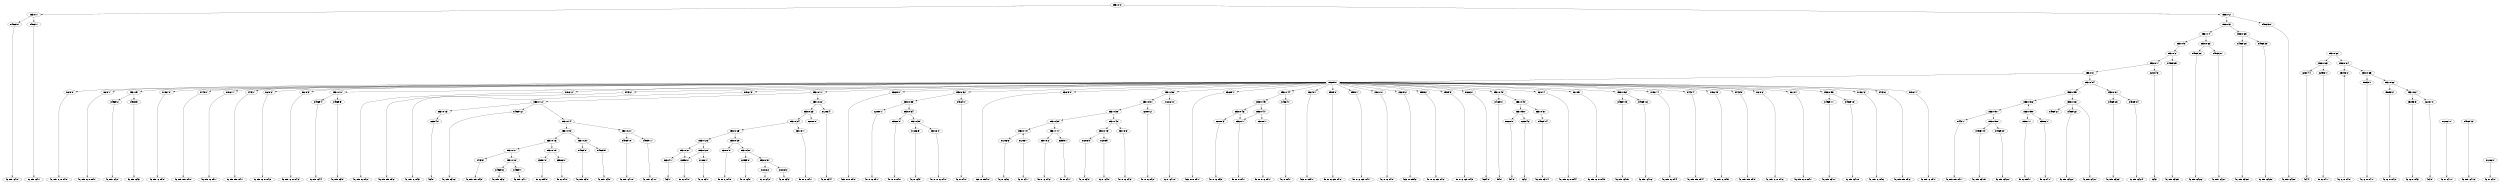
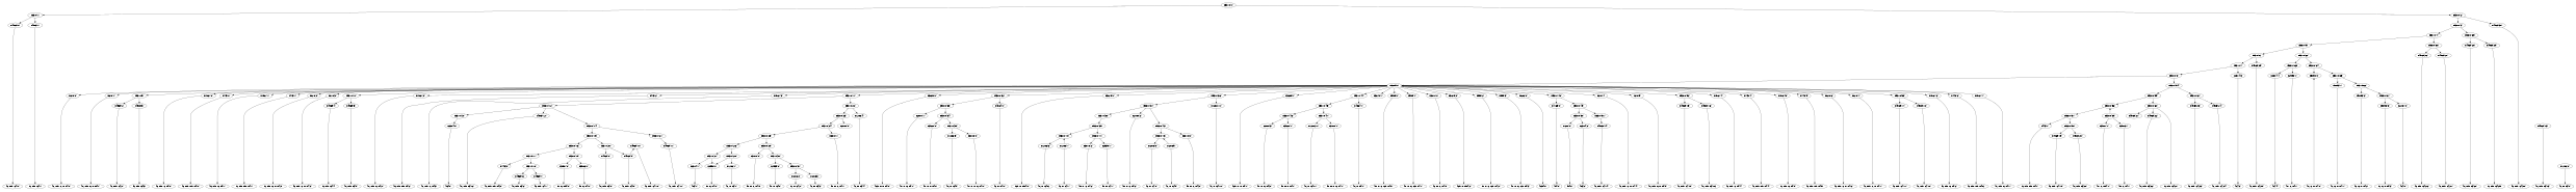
  digraph {
    "L5310(0)"
    "L5310(1)"
    "L5310(2)"
    "L4969(0)"
    "L4969(1)"
    "L5310(3)"
    "L4969(30)"
    "L5310(4)"
    "L5310(69)"
    "L5310(5)"
    "L5310(68)"
    "L4969(28)"
    "L4969(29)"
    "L5310(6)"
    "L5310(62)"
    "L4969(26)"
    "L4969(27)"
    "L5310(7)"
    "L4969(25)"
    "L5310(63)"
    "L5310(64)"
    "L5310(8)"
    "L2304(3)"
    "L2304(4)"
    "L2998(1)"
    "L5093(0)"
    "L5310(65)"
    "L5285(0)"
    "L5310(54)"
    "L5093(1)"
    "L5310(66)"
    "L678(0)"
    "L678(1)"
    "L5310(9)"
    "L1967(0)"
    "L443(0)"
    "L1967(1)"
    "L443(1)"
    "L678(2)"
    "L678(3)"
    "L5310(10)"
    "L1967(2)"
    "L443(2)"
    "L1967(3)"
    "L5310(11)"
    "L3689(0)"
    "L5310(32)"
    "L3679(0)"
    "L5310(36)"
    "L3689(1)"
    "L5310(44)"
    "L3679(1)"
    "L999(0)"
    "L999(1)"
    "L3010(0)"
    "L3679(2)"
    "L999(2)"
    "L999(3)"
    "L-686(0)"
    "L5310(48)"
    "L678(4)"
    "L678(5)"
    "L5310(52)"
    "L1967(4)"
    "L443(4)"
    "L1967(5)"
    "L443(5)"
    "L678(6)"
    "L678(7)"
    "L5310(53)"
    "L1967(6)"
    "L443(6)"
    "L1967(7)"
    "L5310(55)"
    "L5310(61)"
    "L5093(2)"
    "L5310(67)"
    "L4969(2)"
    "L4969(3)"
    "L4969(4)"
    "L4969(5)"
    "L5310(12)"
    "L5310(22)"
    "L5310(33)"
    "L4364(0)"
    "L5310(37)"
    "L1286(10)"
    "L5310(45)"
    "L4364(1)"
    "L4165(0)"
    "L5310(49)"
    "L4969(15)"
    "L4969(16)"
    "L4969(17)"
    "L4969(18)"
    "L5310(56)"
    "L5310(60)"
    "L4969(23)"
    "L4969(24)"
    "L5093(3)"
    "L2281(0)"
    "L5310(13)"
    "L4969(12)"
    "L5310(23)"
    "L1286(4)"
    "L2080(1)"
    "L5310(34)"
    "L5310(38)"
    "L2080(2)"
    "L5310(46)"
    "L5310(47)"
    "L5310(50)"
    "L5310(51)"
    "L5310(57)"
    "L5310(59)"
    "L4969(21)"
    "L4969(22)"
    "L5310(14)"
    "L2304(0)"
    "L5310(24)"
    "L2080(0)"
    "L3920(0)"
    "L5310(35)"
    "L5310(39)"
    "L5310(42)"
    "L2080(3)"
    "L3920(1)"
    "L1286(11)"
    "L3008(1)"
    "L-688(0)"
    "L2304(2)"
    "L4969(13)"
    "L4969(14)"
    "L443(7)"
    "L5310(58)"
    "L3987(1)"
    "L3586(1)"
    "L5310(15)"
    "L5310(21)"
    "L5310(25)"
    "L3818(1)"
    "L1286(5)"
    "L3008(0)"
    "L5310(40)"
    "L5310(41)"
    "L5310(43)"
    "L3818(3)"
    "L4969(19)"
    "L4969(20)"
    "L5310(16)"
    "L5310(20)"
    "L4969(10)"
    "L4969(11)"
    "L5310(26)"
    "L5310(29)"
    "L1286(6)"
    "L1286(7)"
    "L3818(2)"
    "L2535(1)"
    "L1286(8)"
    "L1286(9)"
    "L5310(17)"
    "L5310(19)"
    "L4969(8)"
    "L4969(9)"
    "L5310(27)"
    "L5310(28)"
    "L3818(0)"
    "L5310(30)"
    "L443(3)"
    "L5310(18)"
    "L3987(0)"
    "L3586(0)"
    "L2304(1)"
    "L2998(0)"
    "L1286(0)"
    "L1286(1)"
    "L2535(0)"
    "L5310(31)"
    "L4969(6)"
    "L4969(7)"
    "L1286(2)"
    "L1286(3)"
    "[C  Dis  G](0)"
    "[C  Dis  G](1)"
    "[C  Dis  G  A  B](0)"
    "[C  Dis  G  A  B](1)"
    "[C  Dis  G](2)"
    "[C  Dis  G](3)"
    "[C  Dis  G  A](0)"
    "[C  Dis  Fis  A](0)"
    "[C  Dis  G  A](1)"
    "[C  Dis  Fis  A](1)"
    "[C  Dis  G  A  B](2)"
    "[C  Dis  G  A  B](3)"
    "[C  Dis  G](4)"
    "[C  Dis  G](5)"
    "[C  Dis  G  A](2)"
    "[C  Dis  Fis  A](2)"
    "[C  Dis  G  A](3)"
    "[C  Dis  Fis  A](3)"
    "[C  Dis  G](6)"
    "[C  Dis  G](7)"
    "[D  G  Ais](0)"
    "[F  G  B](0)"
    "[C  Dis  G](8)"
    "[C  Dis  G](9)"
    "[C  Dis  G](10)"
    "[C  Dis  G](11)"
    "[G](0)"
    "[C  Dis  G](12)"
    "[G](1)"
    "[D  G  B](0)"
    "[C  E  G](0)"
    "[C  E  G](1)"
    "[D  F  G  B](0)"
    "[D  F  G](0)"
    "[C  E  G](2)"
    "[C  E  G](3)"
    "[D  F  G  B](1)"
    "[C  E  G](4)"
    "[Cis  E  F  A](0)"
    "[D  F  G  A](1)"
    "[D  E  F  A](0)"
    "[C  E  G](5)"
    "[D  E  F  G  B](0)"
    "[C  E  B](0)"
    "[Gis  A  Ais](0)"
    "[C  E  G](6)"
    "[C  E  G](7)"
    "[D  F  G  B](2)"
    "[D  F  G](1)"
    "[C  E  G](8)"
    "[C  E  G](9)"
    "[D  F  G  B](3)"
    "[D  F  G  A](2)"
    "[C  E  G](10)"
    "[Cis  E  F  A](1)"
    "[D  F  G  A](3)"
    "[D  E  F  A](1)"
    "[C  E  G](11)"
    "[D  E  F  G  B](1)"
    "[C  E  B](1)"
-   "[Gis  A  Ais](1)"
    "[D  F  G  Gis  B](0)"
    "[D  F  G  Gis  B](1)"
    "[C  E  G  B](0)"
    "[Gis  A  Ais](2)"
    "[D  F  G  Gis  B](2)"
    "[D  F  G  Gis  B](3)"
    "[Gis](0)"
    "[F](0)"
    "[D](0)"
    "[G](2)"
    "[C  Dis  G](13)"
    "[C  Dis  G](14)"
    "[C  Dis  G  A  B](4)"
    "[C  Dis  G  A  B](5)"
    "[C  Dis  G](15)"
    "[C  Dis  G](16)"
    "[C  Dis  G  A](4)"
    "[C  Dis  Fis  A](4)"
    "[C  Dis  G  A](5)"
    "[C  Dis  Fis  A](5)"
    "[C  Dis  G  A  B](6)"
    "[C  Dis  G  A  B](7)"
    "[C  Dis  G](17)"
    "[C  Dis  G](18)"
    "[C  Dis  G  A](6)"
    "[C  Dis  Fis  A](6)"
    "[C  Dis  G  A](7)"
    "[C  Dis  Fis  A](7)"
    "[C  Dis  G](19)"
    "[C  Dis  G](20)"
    "[D  G  Ais](1)"
    "[F  G  B](1)"
    "[C  Dis  G](21)"
    "[C  Dis  G](22)"
    "[C  Dis  G](23)"
    "[C  Dis  G](24)"
    "[G](3)"
    "[C  Dis  G](25)"
    "[G](4)"
    "[D  G  B](1)"
    "[C  G  A  B](0)"
    "[C  G  A  B](1)"
    "[C  G  A  B](2)"
    "[C  G  A  B](3)"
    "[C](0)"
    "[C  Dis  G](26)"
    "[C  Dis  G](27)"
    "[C  Dis  G](28)"
    "[C  Dis  G](29)"
    "[C  Dis  G](30)"
    subgraph sub_1 {
      rank=min
      "L5310(0)"
    }
    subgraph sub_2 {
      rank=same
      "L5310(1)"
      "L5310(2)"
    }
    subgraph sub_3 {
      rank=same
      "L4969(0)"
      "L4969(1)"
      "L5310(3)"
      "L4969(30)"
    }
    subgraph sub_4 {
      rank=same
      "L5310(4)"
      "L5310(69)"
    }
    subgraph sub_5 {
      rank=same
      "L5310(5)"
      "L5310(68)"
      "L4969(28)"
      "L4969(29)"
    }
    subgraph sub_6 {
      rank=same
      "L5310(6)"
      "L5310(62)"
      "L4969(26)"
      "L4969(27)"
    }
    subgraph sub_7 {
      rank=same
      "L5310(7)"
      "L4969(25)"
      "L5310(63)"
      "L5310(64)"
    }
    subgraph sub_8 {
      rank=same
      "L5310(8)"
      "L2304(3)"
      "L2304(4)"
      "L2998(1)"
      "L5093(0)"
      "L5310(65)"
    }
    subgraph sub_9 {
      rank=same
      "L5285(0)"
      "L5310(54)"
      "L5093(1)"
      "L5310(66)"
    }
    subgraph sub_10 {
      rank=same
      "L678(0)"
      "L678(1)"
      "L5310(9)"
      "L1967(0)"
      "L443(0)"
      "L1967(1)"
      "L443(1)"
      "L678(2)"
      "L678(3)"
      "L5310(10)"
      "L1967(2)"
      "L443(2)"
      "L1967(3)"
      "L5310(11)"
      "L3689(0)"
      "L5310(32)"
      "L3679(0)"
      "L5310(36)"
      "L3689(1)"
      "L5310(44)"
      "L3679(1)"
      "L999(0)"
      "L999(1)"
      "L3010(0)"
      "L3679(2)"
      "L999(2)"
      "L999(3)"
      "L-686(0)"
      "L5310(48)"
      "L678(4)"
      "L678(5)"
      "L5310(52)"
      "L1967(4)"
      "L443(4)"
      "L1967(5)"
      "L443(5)"
      "L678(6)"
      "L678(7)"
      "L5310(53)"
      "L1967(6)"
      "L443(6)"
      "L1967(7)"
      "L5310(55)"
      "L5310(61)"
      "L5093(2)"
      "L5310(67)"
    }
    subgraph sub_11 {
      rank=same
      "L4969(2)"
      "L4969(3)"
      "L4969(4)"
      "L4969(5)"
      "L5310(12)"
      "L5310(22)"
      "L5310(33)"
      "L4364(0)"
      "L5310(37)"
      "L1286(10)"
      "L5310(45)"
      "L4364(1)"
      "L4165(0)"
      "L5310(49)"
      "L4969(15)"
      "L4969(16)"
      "L4969(17)"
      "L4969(18)"
      "L5310(56)"
      "L5310(60)"
      "L4969(23)"
      "L4969(24)"
      "L5093(3)"
      "L2281(0)"
    }
    subgraph sub_12 {
      rank=same
      "L5310(13)"
      "L4969(12)"
      "L5310(23)"
      "L1286(4)"
      "L2080(1)"
      "L5310(34)"
      "L5310(38)"
      "L2080(2)"
      "L5310(46)"
      "L5310(47)"
      "L5310(50)"
      "L5310(51)"
      "L5310(57)"
      "L5310(59)"
      "L4969(21)"
      "L4969(22)"
    }
    subgraph sub_13 {
      rank=same
      "L5310(14)"
      "L2304(0)"
      "L5310(24)"
      "L2080(0)"
      "L3920(0)"
      "L5310(35)"
      "L5310(39)"
      "L5310(42)"
      "L2080(3)"
      "L3920(1)"
      "L1286(11)"
      "L3008(1)"
      "L-688(0)"
      "L2304(2)"
      "L4969(13)"
      "L4969(14)"
      "L443(7)"
      "L5310(58)"
      "L3987(1)"
      "L3586(1)"
    }
    subgraph sub_14 {
      rank=same
      "L5310(15)"
      "L5310(21)"
      "L5310(25)"
      "L3818(1)"
      "L1286(5)"
      "L3008(0)"
      "L5310(40)"
      "L5310(41)"
      "L5310(43)"
      "L3818(3)"
      "L4969(19)"
      "L4969(20)"
    }
    subgraph sub_15 {
      rank=same
      "L5310(16)"
      "L5310(20)"
      "L4969(10)"
      "L4969(11)"
      "L5310(26)"
      "L5310(29)"
      "L1286(6)"
      "L1286(7)"
      "L3818(2)"
      "L2535(1)"
      "L1286(8)"
      "L1286(9)"
    }
    subgraph sub_16 {
      rank=same
      "L5310(17)"
      "L5310(19)"
      "L4969(8)"
      "L4969(9)"
      "L5310(27)"
      "L5310(28)"
      "L3818(0)"
      "L5310(30)"
    }
    subgraph sub_17 {
      rank=same
      "L443(3)"
      "L5310(18)"
      "L3987(0)"
      "L3586(0)"
      "L2304(1)"
      "L2998(0)"
      "L1286(0)"
      "L1286(1)"
      "L2535(0)"
      "L5310(31)"
    }
    subgraph sub_18 {
      rank=same
      "L4969(6)"
      "L4969(7)"
      "L1286(2)"
      "L1286(3)"
    }
    subgraph sub_19 {
      rank=max
      "[C  Dis  G](0)"
      "[C  Dis  G](1)"
      "[C  Dis  G  A  B](0)"
      "[C  Dis  G  A  B](1)"
      "[C  Dis  G](2)"
      "[C  Dis  G](3)"
      "[C  Dis  G  A](0)"
      "[C  Dis  Fis  A](0)"
      "[C  Dis  G  A](1)"
      "[C  Dis  Fis  A](1)"
      "[C  Dis  G  A  B](2)"
      "[C  Dis  G  A  B](3)"
      "[C  Dis  G](4)"
      "[C  Dis  G](5)"
      "[C  Dis  G  A](2)"
      "[C  Dis  Fis  A](2)"
      "[C  Dis  G  A](3)"
      "[C  Dis  Fis  A](3)"
      "[C  Dis  G](6)"
      "[C  Dis  G](7)"
      "[D  G  Ais](0)"
      "[F  G  B](0)"
      "[C  Dis  G](8)"
      "[C  Dis  G](9)"
      "[C  Dis  G](10)"
      "[C  Dis  G](11)"
      "[G](0)"
      "[C  Dis  G](12)"
      "[G](1)"
      "[D  G  B](0)"
      "[C  E  G](0)"
      "[C  E  G](1)"
      "[D  F  G  B](0)"
      "[D  F  G](0)"
      "[C  E  G](2)"
      "[C  E  G](3)"
      "[D  F  G  B](1)"
      "[C  E  G](4)"
      "[Cis  E  F  A](0)"
      "[D  F  G  A](1)"
      "[D  E  F  A](0)"
      "[C  E  G](5)"
      "[D  E  F  G  B](0)"
      "[C  E  B](0)"
      "[Gis  A  Ais](0)"
      "[C  E  G](6)"
      "[C  E  G](7)"
      "[D  F  G  B](2)"
      "[D  F  G](1)"
      "[C  E  G](8)"
      "[C  E  G](9)"
      "[D  F  G  B](3)"
      "[D  F  G  A](2)"
      "[C  E  G](10)"
      "[Cis  E  F  A](1)"
      "[D  F  G  A](3)"
      "[D  E  F  A](1)"
      "[C  E  G](11)"
      "[D  E  F  G  B](1)"
      "[C  E  B](1)"
-     "[Gis  A  Ais](1)"
      "[D  F  G  Gis  B](0)"
      "[D  F  G  Gis  B](1)"
      "[C  E  G  B](0)"
      "[Gis  A  Ais](2)"
      "[D  F  G  Gis  B](2)"
      "[D  F  G  Gis  B](3)"
      "[Gis](0)"
      "[F](0)"
      "[D](0)"
      "[G](2)"
      "[C  Dis  G](13)"
      "[C  Dis  G](14)"
      "[C  Dis  G  A  B](4)"
      "[C  Dis  G  A  B](5)"
      "[C  Dis  G](15)"
      "[C  Dis  G](16)"
      "[C  Dis  G  A](4)"
      "[C  Dis  Fis  A](4)"
      "[C  Dis  G  A](5)"
      "[C  Dis  Fis  A](5)"
      "[C  Dis  G  A  B](6)"
      "[C  Dis  G  A  B](7)"
      "[C  Dis  G](17)"
      "[C  Dis  G](18)"
      "[C  Dis  G  A](6)"
      "[C  Dis  Fis  A](6)"
      "[C  Dis  G  A](7)"
      "[C  Dis  Fis  A](7)"
      "[C  Dis  G](19)"
      "[C  Dis  G](20)"
      "[D  G  Ais](1)"
      "[F  G  B](1)"
      "[C  Dis  G](21)"
      "[C  Dis  G](22)"
      "[C  Dis  G](23)"
      "[C  Dis  G](24)"
      "[G](3)"
      "[C  Dis  G](25)"
      "[G](4)"
      "[D  G  B](1)"
      "[C  G  A  B](0)"
      "[C  G  A  B](1)"
      "[C  G  A  B](2)"
      "[C  G  A  B](3)"
      "[C](0)"
      "[C  Dis  G](26)"
      "[C  Dis  G](27)"
      "[C  Dis  G](28)"
      "[C  Dis  G](29)"
      "[C  Dis  G](30)"
    }
    "L5310(0)" -> "L5310(1)"
    "L5310(0)" -> "L5310(2)"
    "L5310(1)" -> "L4969(0)"
    "L5310(1)" -> "L4969(1)"
    "L5310(2)" -> "L5310(3)"
    "L5310(2)" -> "L4969(30)"
    "L4969(0)" -> "[C  Dis  G](0)"
    "L4969(1)" -> "[C  Dis  G](1)"
    "L5310(3)" -> "L5310(4)"
    "L5310(3)" -> "L5310(69)"
    "L4969(30)" -> "[C  Dis  G](30)"
    "L5310(4)" -> "L5310(5)"
    "L5310(4)" -> "L5310(68)"
    "L5310(69)" -> "L4969(28)"
    "L5310(69)" -> "L4969(29)"
    "L5310(5)" -> "L5310(6)"
+   "L5310(5)" -> "L5310(62)"
    "L5310(68)" -> "L4969(26)"
    "L5310(68)" -> "L4969(27)"
    "L4969(28)" -> "[C  Dis  G](28)"
    "L4969(29)" -> "[C  Dis  G](29)"
    "L5310(6)" -> "L5310(7)"
    "L5310(6)" -> "L4969(25)"
    "L5310(62)" -> "L5310(63)"
    "L5310(62)" -> "L5310(64)"
    "L4969(26)" -> "[C  Dis  G](26)"
    "L4969(27)" -> "[C  Dis  G](27)"
    "L5310(7)" -> "L5310(8)"
    "L5310(7)" -> "L2304(3)"
    "L4969(25)" -> "[C  Dis  G](25)"
    "L5310(63)" -> "L2304(4)"
    "L5310(63)" -> "L2998(1)"
    "L5310(64)" -> "L5093(0)"
    "L5310(64)" -> "L5310(65)"
    "L5310(8)" -> "L5285(0)"
    "L5310(8)" -> "L5310(54)"
    "L2304(3)" -> "[G](3)"
    "L2304(4)" -> "[G](4)"
    "L2998(1)" -> "[D  G  B](1)"
    "L5310(65)" -> "L5093(1)"
    "L5310(65)" -> "L5310(66)"
    "L5285(0)" -> "L678(0)"
    "L5285(0)" -> "L678(1)"
    "L5285(0)" -> "L5310(9)"
    "L5285(0)" -> "L1967(0)"
    "L5285(0)" -> "L443(0)"
    "L5285(0)" -> "L1967(1)"
    "L5285(0)" -> "L443(1)"
    "L5285(0)" -> "L678(2)"
    "L5285(0)" -> "L678(3)"
    "L5285(0)" -> "L5310(10)"
    "L5285(0)" -> "L1967(2)"
    "L5285(0)" -> "L443(2)"
    "L5285(0)" -> "L1967(3)"
    "L5285(0)" -> "L5310(11)"
    "L5285(0)" -> "L3689(0)"
    "L5285(0)" -> "L5310(32)"
    "L5285(0)" -> "L3679(0)"
    "L5285(0)" -> "L5310(36)"
    "L5285(0)" -> "L3689(1)"
    "L5285(0)" -> "L5310(44)"
    "L5285(0)" -> "L3679(1)"
    "L5285(0)" -> "L999(0)"
    "L5285(0)" -> "L999(1)"
    "L5285(0)" -> "L3010(0)"
    "L5285(0)" -> "L3679(2)"
    "L5285(0)" -> "L999(2)"
    "L5285(0)" -> "L999(3)"
    "L5285(0)" -> "L-686(0)"
    "L5285(0)" -> "L5310(48)"
    "L5285(0)" -> "L678(4)"
    "L5285(0)" -> "L678(5)"
    "L5285(0)" -> "L5310(52)"
    "L5285(0)" -> "L1967(4)"
    "L5285(0)" -> "L443(4)"
    "L5285(0)" -> "L1967(5)"
    "L5285(0)" -> "L443(5)"
    "L5285(0)" -> "L678(6)"
    "L5285(0)" -> "L678(7)"
    "L5285(0)" -> "L5310(53)"
    "L5285(0)" -> "L1967(6)"
    "L5285(0)" -> "L443(6)"
    "L5310(54)" -> "L5310(55)"
    "L5310(54)" -> "L5310(61)"
    "L5093(1)" -> "[C  G  A  B](1)"
    "L5310(66)" -> "L5093(2)"
    "L5310(66)" -> "L5310(67)"
    "L678(0)" -> "[C  Dis  G  A  B](0)"
    "L678(1)" -> "[C  Dis  G  A  B](1)"
    "L5310(9)" -> "L4969(2)"
    "L5310(9)" -> "L4969(3)"
    "L1967(0)" -> "[C  Dis  G  A](0)"
    "L443(0)" -> "[C  Dis  Fis  A](0)"
    "L1967(1)" -> "[C  Dis  G  A](1)"
    "L443(1)" -> "[C  Dis  Fis  A](1)"
    "L678(2)" -> "[C  Dis  G  A  B](2)"
    "L678(3)" -> "[C  Dis  G  A  B](3)"
    "L5310(10)" -> "L4969(4)"
    "L5310(10)" -> "L4969(5)"
    "L1967(2)" -> "[C  Dis  G  A](2)"
    "L443(2)" -> "[C  Dis  Fis  A](2)"
    "L1967(3)" -> "[C  Dis  G  A](3)"
    "L5310(11)" -> "L5310(12)"
    "L5310(11)" -> "L5310(22)"
    "L3689(0)" -> "[Cis  E  F  A](0)"
    "L5310(32)" -> "L5310(33)"
    "L5310(32)" -> "L4364(0)"
    "L3679(0)" -> "[Gis  A  Ais](0)"
    "L5310(36)" -> "L5310(37)"
    "L5310(36)" -> "L1286(10)"
    "L3689(1)" -> "[Cis  E  F  A](1)"
    "L5310(44)" -> "L5310(45)"
    "L5310(44)" -> "L4364(1)"
-   "L3679(1)" -> "[Gis  A  Ais](1)"
    "L999(0)" -> "[D  F  G  Gis  B](0)"
    "L999(1)" -> "[D  F  G  Gis  B](1)"
    "L3010(0)" -> "[C  E  G  B](0)"
    "L3679(2)" -> "[Gis  A  Ais](2)"
    "L999(2)" -> "[D  F  G  Gis  B](2)"
    "L999(3)" -> "[D  F  G  Gis  B](3)"
    "L-686(0)" -> "[Gis](0)"
    "L5310(48)" -> "L4165(0)"
    "L5310(48)" -> "L5310(49)"
    "L678(4)" -> "[C  Dis  G  A  B](4)"
    "L678(5)" -> "[C  Dis  G  A  B](5)"
    "L5310(52)" -> "L4969(15)"
    "L5310(52)" -> "L4969(16)"
    "L1967(4)" -> "[C  Dis  G  A](4)"
    "L443(4)" -> "[C  Dis  Fis  A](4)"
    "L1967(5)" -> "[C  Dis  G  A](5)"
    "L443(5)" -> "[C  Dis  Fis  A](5)"
    "L678(6)" -> "[C  Dis  G  A  B](6)"
    "L678(7)" -> "[C  Dis  G  A  B](7)"
    "L5310(53)" -> "L4969(17)"
    "L5310(53)" -> "L4969(18)"
    "L1967(6)" -> "[C  Dis  G  A](6)"
    "L443(6)" -> "[C  Dis  Fis  A](6)"
    "L1967(7)" -> "L5285(0)"
    "L1967(7)" -> "[C  Dis  G  A](7)"
    "L5310(55)" -> "L5310(56)"
    "L5310(55)" -> "L5310(60)"
    "L5310(61)" -> "L4969(23)"
    "L5310(61)" -> "L4969(24)"
    "L5093(2)" -> "[C  G  A  B](2)"
    "L5310(67)" -> "L5093(3)"
    "L5310(67)" -> "L2281(0)"
    "L4969(2)" -> "[C  Dis  G](2)"
    "L4969(3)" -> "[C  Dis  G](3)"
    "L4969(4)" -> "[C  Dis  G](4)"
    "L4969(5)" -> "[C  Dis  G](5)"
    "L5310(12)" -> "L5310(13)"
    "L5310(12)" -> "L4969(12)"
    "L5310(12)" -> "L5310(14)"
    "L5310(22)" -> "L5310(23)"
    "L5310(22)" -> "L1286(4)"
    "L5310(33)" -> "L2080(1)"
    "L5310(33)" -> "L5310(34)"
    "L4364(0)" -> "[C  E  B](0)"
    "L5310(37)" -> "L5310(38)"
    "L5310(37)" -> "L2080(2)"
    "L1286(10)" -> "[C  E  G](10)"
    "L5310(45)" -> "L5310(46)"
    "L5310(45)" -> "L5310(47)"
    "L4364(1)" -> "[C  E  B](1)"
    "L4165(0)" -> "[F](0)"
    "L5310(49)" -> "L5310(50)"
    "L5310(49)" -> "L5310(51)"
    "L4969(15)" -> "[C  Dis  G](15)"
    "L4969(16)" -> "[C  Dis  G](16)"
    "L4969(17)" -> "[C  Dis  G](17)"
    "L4969(18)" -> "[C  Dis  G](18)"
    "L5310(56)" -> "L5310(57)"
    "L5310(60)" -> "L4969(21)"
    "L5310(60)" -> "L4969(22)"
    "L5310(60)" -> "[C  Dis  G](21)"
    "L4969(23)" -> "[C  Dis  G](23)"
    "L4969(24)" -> "[C  Dis  G](24)"
    "L5093(3)" -> "[C  G  A  B](3)"
    "L2281(0)" -> "[C](0)"
    "L5310(13)" -> "L2304(0)"
    "L4969(12)" -> "[C  Dis  G](12)"
    "L5310(23)" -> "L5310(24)"
    "L5310(23)" -> "L2080(0)"
    "L1286(4)" -> "[C  E  G](4)"
    "L2080(1)" -> "[D  F  G  A](1)"
    "L5310(34)" -> "L3920(0)"
    "L5310(34)" -> "L5310(35)"
    "L5310(38)" -> "L5310(39)"
-   "L5310(38)" -> "L5310(42)"
+   "L5310(37)" -> "L5310(42)"
    "L2080(2)" -> "[D  F  G  A](2)"
    "L5310(46)" -> "L2080(3)"
    "L5310(46)" -> "L3920(1)"
-   "L5310(47)" -> "L3920(1)"
+   "L5310(47)" -> "L1286(11)"
    "L5310(47)" -> "L3008(1)"
    "L5310(50)" -> "L-688(0)"
    "L5310(50)" -> "L2304(2)"
    "L5310(51)" -> "L4969(14)"
    "L5310(57)" -> "L443(7)"
    "L5310(57)" -> "L5310(58)"
    "L5310(59)" -> "L5310(56)"
    "L5310(59)" -> "L3987(1)"
    "L5310(59)" -> "L3586(1)"
    "L4969(22)" -> "[C  Dis  G](22)"
    "L5310(14)" -> "L5310(15)"
    "L5310(14)" -> "L5310(21)"
    "L2304(0)" -> "[G](0)"
    "L5310(24)" -> "L5310(25)"
    "L5310(24)" -> "L3818(1)"
    "L3920(0)" -> "[D  E  F  A](0)"
    "L5310(35)" -> "L1286(5)"
    "L5310(35)" -> "L3008(0)"
    "L5310(39)" -> "L5310(40)"
    "L5310(39)" -> "L5310(41)"
    "L5310(42)" -> "L5310(43)"
    "L5310(42)" -> "L3818(3)"
    "L2080(3)" -> "[D  F  G  A](3)"
    "L3920(1)" -> "[D  E  F  A](1)"
    "L1286(11)" -> "[C  E  G](11)"
    "L3008(1)" -> "[D  E  F  G  B](1)"
    "L-688(0)" -> "[D](0)"
    "L2304(2)" -> "[G](2)"
    "L4969(13)" -> "[C  Dis  G](13)"
    "L4969(14)" -> "[C  Dis  G](14)"
    "L443(7)" -> "[C  Dis  Fis  A](7)"
    "L5310(58)" -> "L4969(19)"
    "L5310(58)" -> "L4969(20)"
    "L3987(1)" -> "[D  G  Ais](1)"
    "L3586(1)" -> "[F  G  B](1)"
    "L5310(15)" -> "L5310(16)"
    "L5310(15)" -> "L5310(20)"
-   "L5310(21)" -> "L4969(10)"
+   "L4969(9)" -> "L4969(10)"
    "L5310(21)" -> "L4969(11)"
    "L5310(25)" -> "L5310(26)"
    "L5310(25)" -> "L5310(29)"
    "L3818(1)" -> "[D  F  G  B](1)"
    "L1286(5)" -> "[C  E  G](5)"
    "L3008(0)" -> "[D  E  F  G  B](0)"
    "L5310(40)" -> "L1286(6)"
    "L5310(41)" -> "L3818(2)"
    "L5310(41)" -> "L2535(1)"
    "L5310(43)" -> "L1286(8)"
-   "L5310(43)" -> "L1286(9)"
+   "L1286(9)" -> "L5310(43)"
    "L3818(3)" -> "[D  F  G  B](3)"
    "L4969(19)" -> "[C  Dis  G](19)"
    "L4969(20)" -> "[C  Dis  G](20)"
    "L5310(16)" -> "L5310(17)"
    "L5310(16)" -> "L5310(19)"
    "L5310(20)" -> "L4969(8)"
    "L5310(20)" -> "L4969(9)"
    "L4969(10)" -> "[C  Dis  G](10)"
    "L4969(11)" -> "[C  Dis  G](11)"
    "L5310(26)" -> "L5310(27)"
    "L5310(26)" -> "L5310(28)"
    "L5310(29)" -> "L3818(0)"
    "L5310(29)" -> "L5310(30)"
    "L1286(6)" -> "[C  E  G](6)"
    "L1286(7)" -> "L5310(40)"
    "L1286(7)" -> "[C  E  G](7)"
    "L3818(2)" -> "[D  F  G  B](2)"
    "L2535(1)" -> "[D  F  G](1)"
    "L1286(8)" -> "[C  E  G](8)"
    "L1286(9)" -> "[C  E  G](9)"
    "L5310(17)" -> "L443(3)"
    "L5310(17)" -> "L5310(18)"
    "L5310(19)" -> "L3987(0)"
    "L5310(19)" -> "L3586(0)"
    "L4969(8)" -> "[C  Dis  G](8)"
    "L4969(9)" -> "[C  Dis  G](9)"
    "L5310(27)" -> "L2304(1)"
    "L5310(27)" -> "L2998(0)"
    "L5310(28)" -> "L2998(0)"
    "L5310(28)" -> "L1286(1)"
    "L3818(0)" -> "[D  F  G  B](0)"
    "L5310(30)" -> "L2535(0)"
    "L5310(30)" -> "L5310(31)"
    "L443(3)" -> "[C  Dis  Fis  A](3)"
    "L5310(18)" -> "L4969(6)"
    "L5310(18)" -> "L4969(7)"
    "L3987(0)" -> "[D  G  Ais](0)"
    "L3586(0)" -> "[F  G  B](0)"
    "L2304(1)" -> "[G](1)"
    "L2998(0)" -> "[D  G  B](0)"
    "L1286(0)" -> "[C  E  G](0)"
    "L1286(1)" -> "[C  E  G](1)"
    "L2535(0)" -> "[D  F  G](0)"
    "L5310(31)" -> "L1286(2)"
    "L5310(31)" -> "L1286(3)"
    "L4969(6)" -> "[C  Dis  G](6)"
    "L4969(7)" -> "[C  Dis  G](7)"
    "L1286(2)" -> "[C  E  G](2)"
    "L1286(3)" -> "[C  E  G](3)"
    "[C  G  A  B](0)" -> "L5093(0)"
  }
